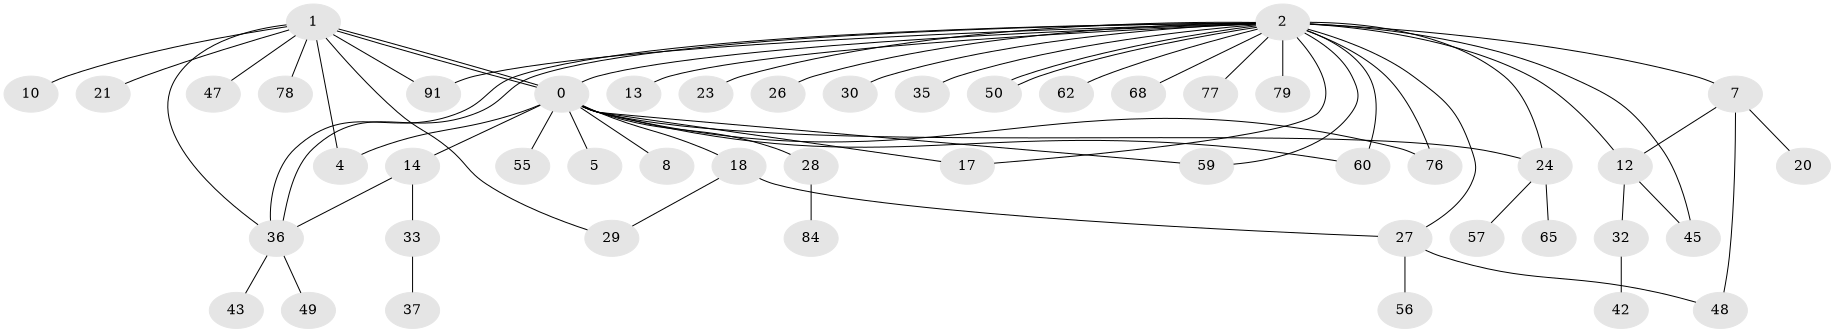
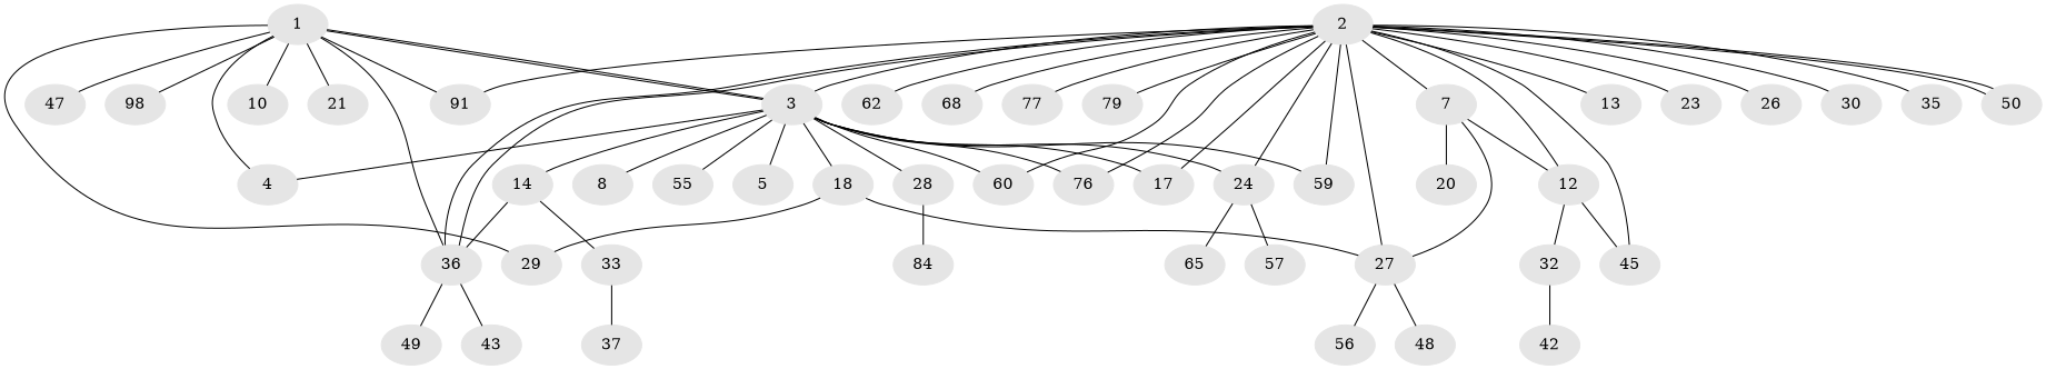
  graph {
    fontname="DejaVu Serif"
    node [color=gray90 fontname="DejaVu Serif" style=filled]
    edge [fontname="DejaVu Serif"]
    2 [super="+44+11+6+15+51+9"]
-   3 [super="+46" label=0]
+   3 [super="+46"]
    36
    91
    7
    12 [super="+22+31"]
    13
    17
    23 [super="+74"]
    24
    26
    27 [super="+42+34"]
    30 [super="+61"]
    35
    45
    50
    59
    60 [super="+81+80"]
    62
    68
    76
    77
    79
    1
    4
    10 [super="+70+66+96+64+63+25"]
    21
    29
    47
-   78
+   78 [label=98]
    14 [super="+16+82"]
    5
    8
    n34 [label=18]
    28
    n36 [label=55]
    43
    49
    20
    32 [super="+95+38"]
    33
    57
    65
    48
    56
    84
    n47 [label=42]
    37 [super="+58+90"]
    2 -- 3
    2 -- 36
    2 -- 36
    2 -- 91
    2 -- 7
    2 -- 12
    2 -- 13
    2 -- 17
    2 -- 23
    2 -- 24 [weight=2]
    2 -- 26
    2 -- 27 [weight=4]
    2 -- 30
    2 -- 35
    2 -- 45
    2 -- 50
    2 -- 50
    2 -- 59
    2 -- 60 [weight=2]
    2 -- 62
    2 -- 68
    2 -- 76
    2 -- 77
    2 -- 79
    3 -- 17
    3 -- 24
    3 -- 59
    3 -- 60
    3 -- 76
    3 -- 4
    3 -- 14
    3 -- 5
    3 -- 8
    3 -- n34
    3 -- 28
    3 -- n36
    36 -- 43
    36 -- 49
    7 -- 12 [weight=2]
-   7 -- 48
+   7 -- 27
    7 -- 20
    12 -- 45
    12 -- 32
    24 -- 57
    24 -- 65
    27 -- 48
    27 -- 56
    1 -- 3
    1 -- 3
    1 -- 36
    1 -- 91
    1 -- 4
    1 -- 10
    1 -- 21
    1 -- 29
    1 -- 47
    1 -- 78
    14 -- 36
    14 -- 33
    n34 -- 27
    n34 -- 29
    28 -- 84
    32 -- n47
    33 -- 37
  }
